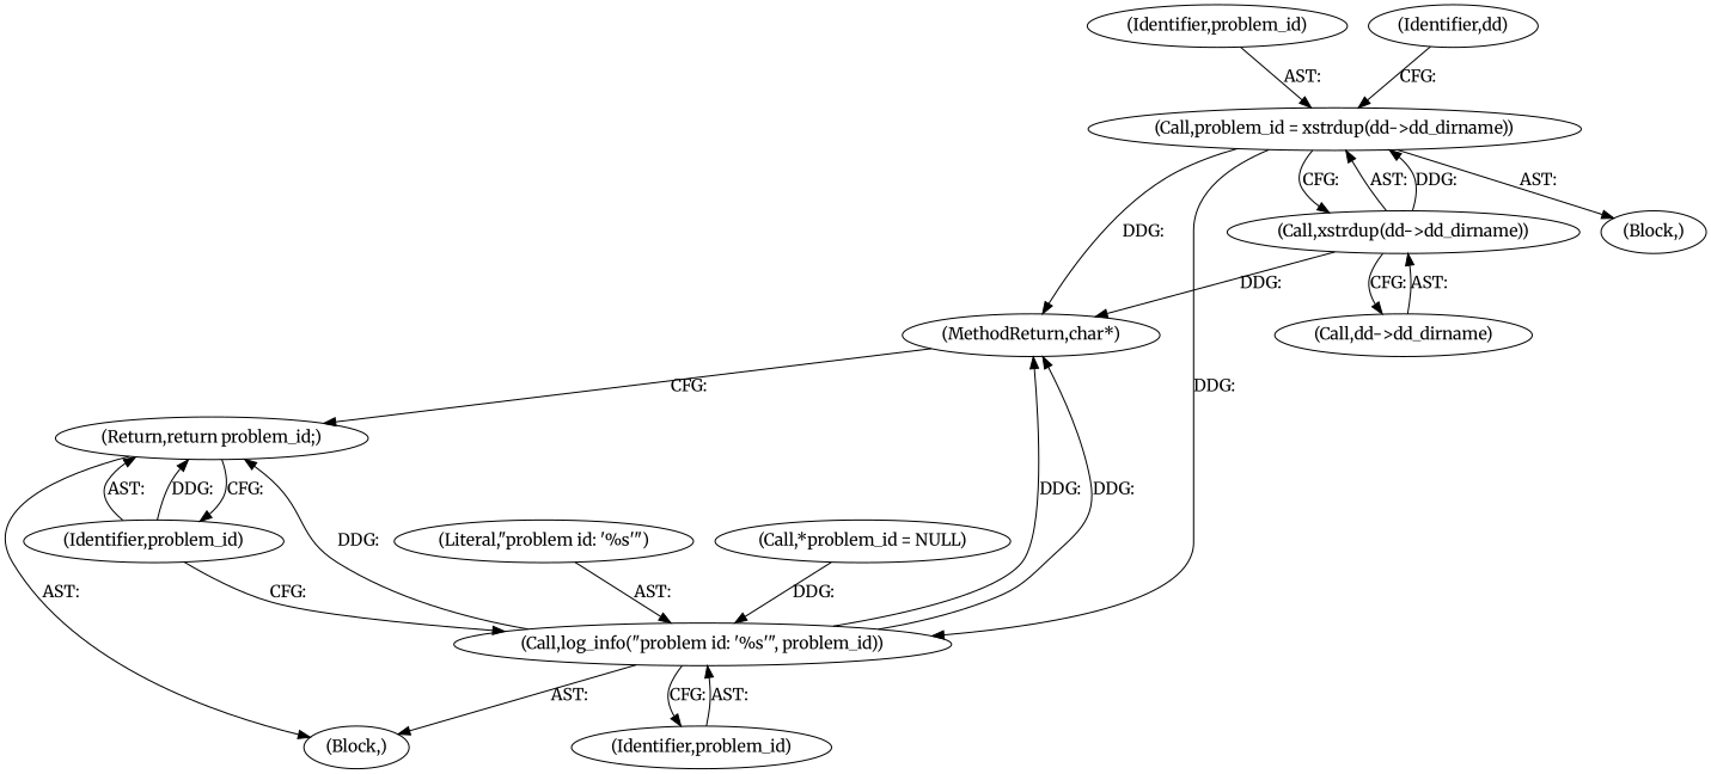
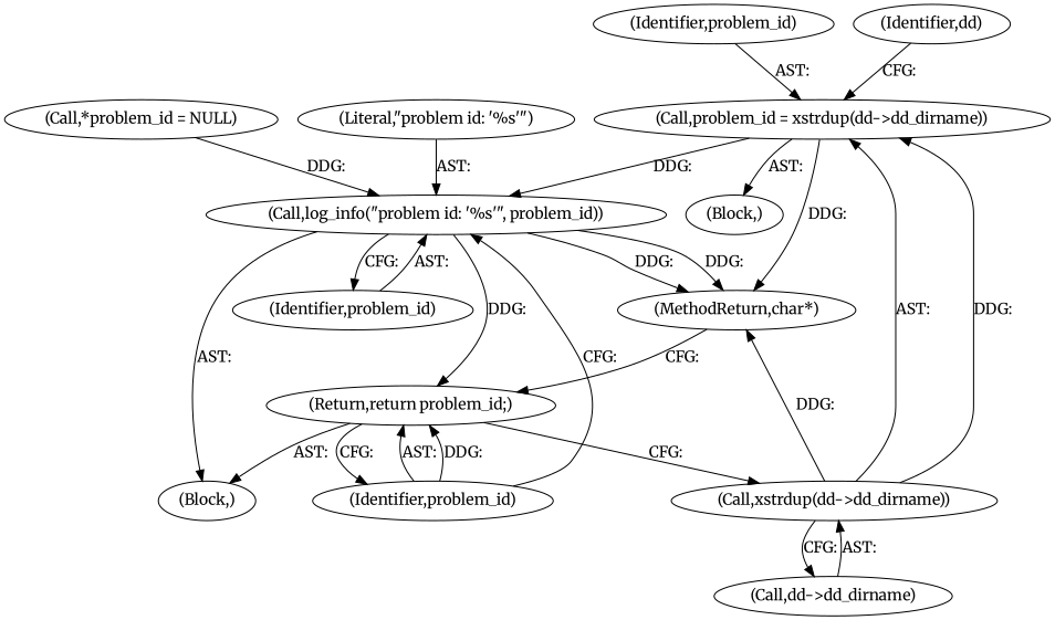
  digraph {
    fontname=Merriweather
    node [fontname=Merriweather]
    edge [fontname=Merriweather]
    n1 [label="(Call,problem_id = xstrdup(dd->dd_dirname))"]
    n2 [label="(Call,xstrdup(dd->dd_dirname))"]
    n3 [label="(Call,log_info(\"problem id: '%s'\", problem_id))"]
    n4 [label="(MethodReturn,char*)"]
    n5 [label="(Block,)"]
    n6 [label="(Call,dd->dd_dirname)"]
    n7 [label="(Return,return problem_id;)"]
    n8 [label="(Block,)"]
    n9 [label="(Identifier,problem_id)"]
    n10 [label="(Identifier,problem_id)"]
    n11 [label="(Literal,\"problem id: '%s'\")"]
    n12 [label="(Identifier,problem_id)"]
    n13 [label="(Call,*problem_id = NULL)"]
    n14 [label="(Identifier,dd)"]
-   n1 -> n2 [label="CFG: "]
+   n7 -> n2 [label="CFG: "]
    n1 -> n3 [label="DDG: "]
    n1 -> n4 [label="DDG: "]
    n1 -> n5 [label="AST: "]
    n2 -> n1 [label="AST: "]
    n2 -> n1 [label="DDG: "]
    n2 -> n4 [label="DDG: "]
    n2 -> n6 [label="CFG: "]
    n3 -> n4 [label="DDG: "]
    n3 -> n4 [label="DDG: "]
    n3 -> n7 [label="DDG: "]
    n3 -> n8 [label="AST: "]
    n3 -> n9 [label="CFG: "]
    n4 -> n7 [label="CFG: "]
    n6 -> n2 [label="AST: "]
    n7 -> n8 [label="AST: "]
    n7 -> n10 [label="CFG: "]
    n9 -> n3 [label="AST: "]
    n10 -> n3 [label="CFG: "]
    n10 -> n7 [label="AST: "]
    n10 -> n7 [label="DDG: "]
    n11 -> n3 [label="AST: "]
    n12 -> n1 [label="AST: "]
    n13 -> n3 [label="DDG: "]
    n14 -> n1 [label="CFG: "]
  }
